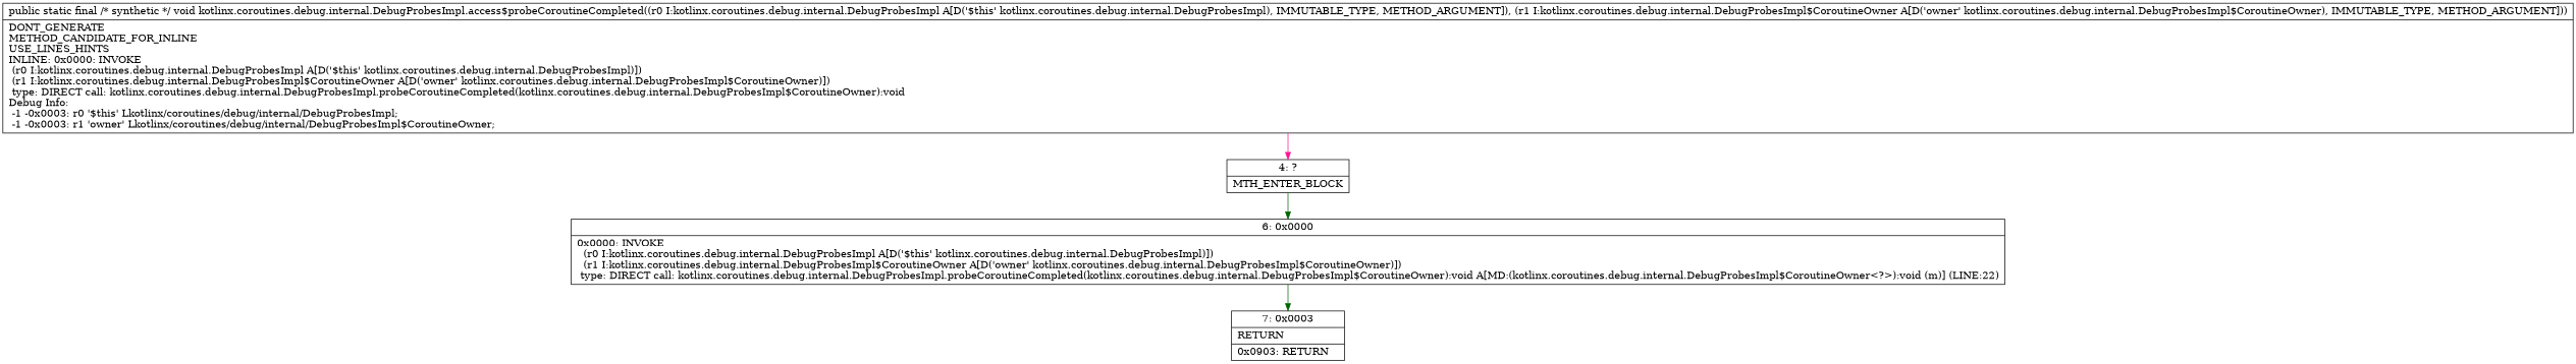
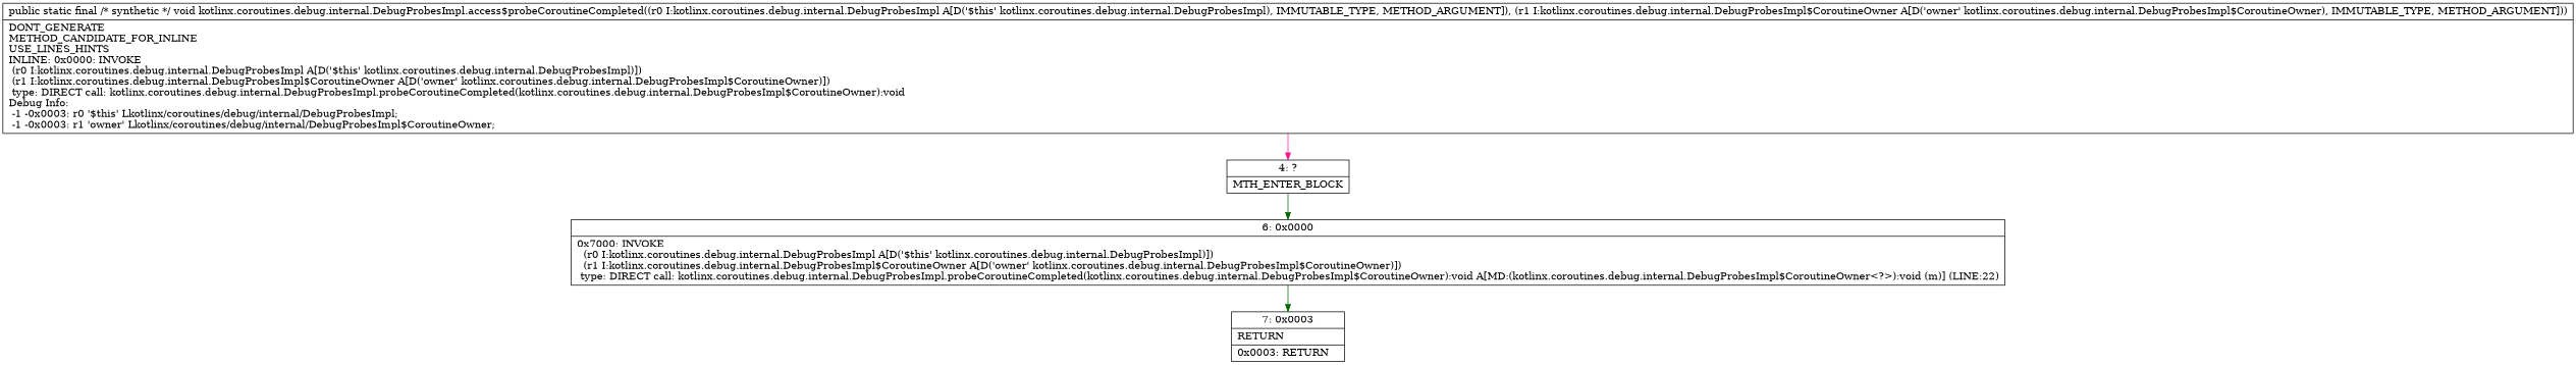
  digraph {
    node [shape=record]
    edge [color=darkgreen]
    n1 [label="{4\:\ ?|MTH_ENTER_BLOCK\l}"]
-   n2 [label="{6\:\ 0x0000|0x0000: INVOKE  \l  (r0 I:kotlinx.coroutines.debug.internal.DebugProbesImpl A[D('$this' kotlinx.coroutines.debug.internal.DebugProbesImpl)])\l  (r1 I:kotlinx.coroutines.debug.internal.DebugProbesImpl$CoroutineOwner A[D('owner' kotlinx.coroutines.debug.internal.DebugProbesImpl$CoroutineOwner)])\l type: DIRECT call: kotlinx.coroutines.debug.internal.DebugProbesImpl.probeCoroutineCompleted(kotlinx.coroutines.debug.internal.DebugProbesImpl$CoroutineOwner):void A[MD:(kotlinx.coroutines.debug.internal.DebugProbesImpl$CoroutineOwner\<?\>):void (m)] (LINE:22)\l}"]
-   n3 [label="{7\:\ 0x0003|RETURN\l|0x0903: RETURN   \l}"]
+   n2 [label="{6\:\ 0x0000|0x7000: INVOKE  \l  (r0 I:kotlinx.coroutines.debug.internal.DebugProbesImpl A[D('$this' kotlinx.coroutines.debug.internal.DebugProbesImpl)])\l  (r1 I:kotlinx.coroutines.debug.internal.DebugProbesImpl$CoroutineOwner A[D('owner' kotlinx.coroutines.debug.internal.DebugProbesImpl$CoroutineOwner)])\l type: DIRECT call: kotlinx.coroutines.debug.internal.DebugProbesImpl.probeCoroutineCompleted(kotlinx.coroutines.debug.internal.DebugProbesImpl$CoroutineOwner):void A[MD:(kotlinx.coroutines.debug.internal.DebugProbesImpl$CoroutineOwner\<?\>):void (m)] (LINE:22)\l}"]
+   n3 [label="{7\:\ 0x0003|RETURN\l|0x0003: RETURN   \l}"]
    n4 [label="{public static final \/* synthetic *\/ void kotlinx.coroutines.debug.internal.DebugProbesImpl.access$probeCoroutineCompleted((r0 I:kotlinx.coroutines.debug.internal.DebugProbesImpl A[D('$this' kotlinx.coroutines.debug.internal.DebugProbesImpl), IMMUTABLE_TYPE, METHOD_ARGUMENT]), (r1 I:kotlinx.coroutines.debug.internal.DebugProbesImpl$CoroutineOwner A[D('owner' kotlinx.coroutines.debug.internal.DebugProbesImpl$CoroutineOwner), IMMUTABLE_TYPE, METHOD_ARGUMENT]))  | DONT_GENERATE\lMETHOD_CANDIDATE_FOR_INLINE\lUSE_LINES_HINTS\lINLINE: 0x0000: INVOKE  \l  (r0 I:kotlinx.coroutines.debug.internal.DebugProbesImpl A[D('$this' kotlinx.coroutines.debug.internal.DebugProbesImpl)])\l  (r1 I:kotlinx.coroutines.debug.internal.DebugProbesImpl$CoroutineOwner A[D('owner' kotlinx.coroutines.debug.internal.DebugProbesImpl$CoroutineOwner)])\l type: DIRECT call: kotlinx.coroutines.debug.internal.DebugProbesImpl.probeCoroutineCompleted(kotlinx.coroutines.debug.internal.DebugProbesImpl$CoroutineOwner):void\lDebug Info:\l  \-1 \-0x0003: r0 '$this' Lkotlinx\/coroutines\/debug\/internal\/DebugProbesImpl;\l  \-1 \-0x0003: r1 'owner' Lkotlinx\/coroutines\/debug\/internal\/DebugProbesImpl$CoroutineOwner;\l}"]
    n1 -> n2
    n2 -> n3
    n4 -> n1 [color=deeppink]
  }
